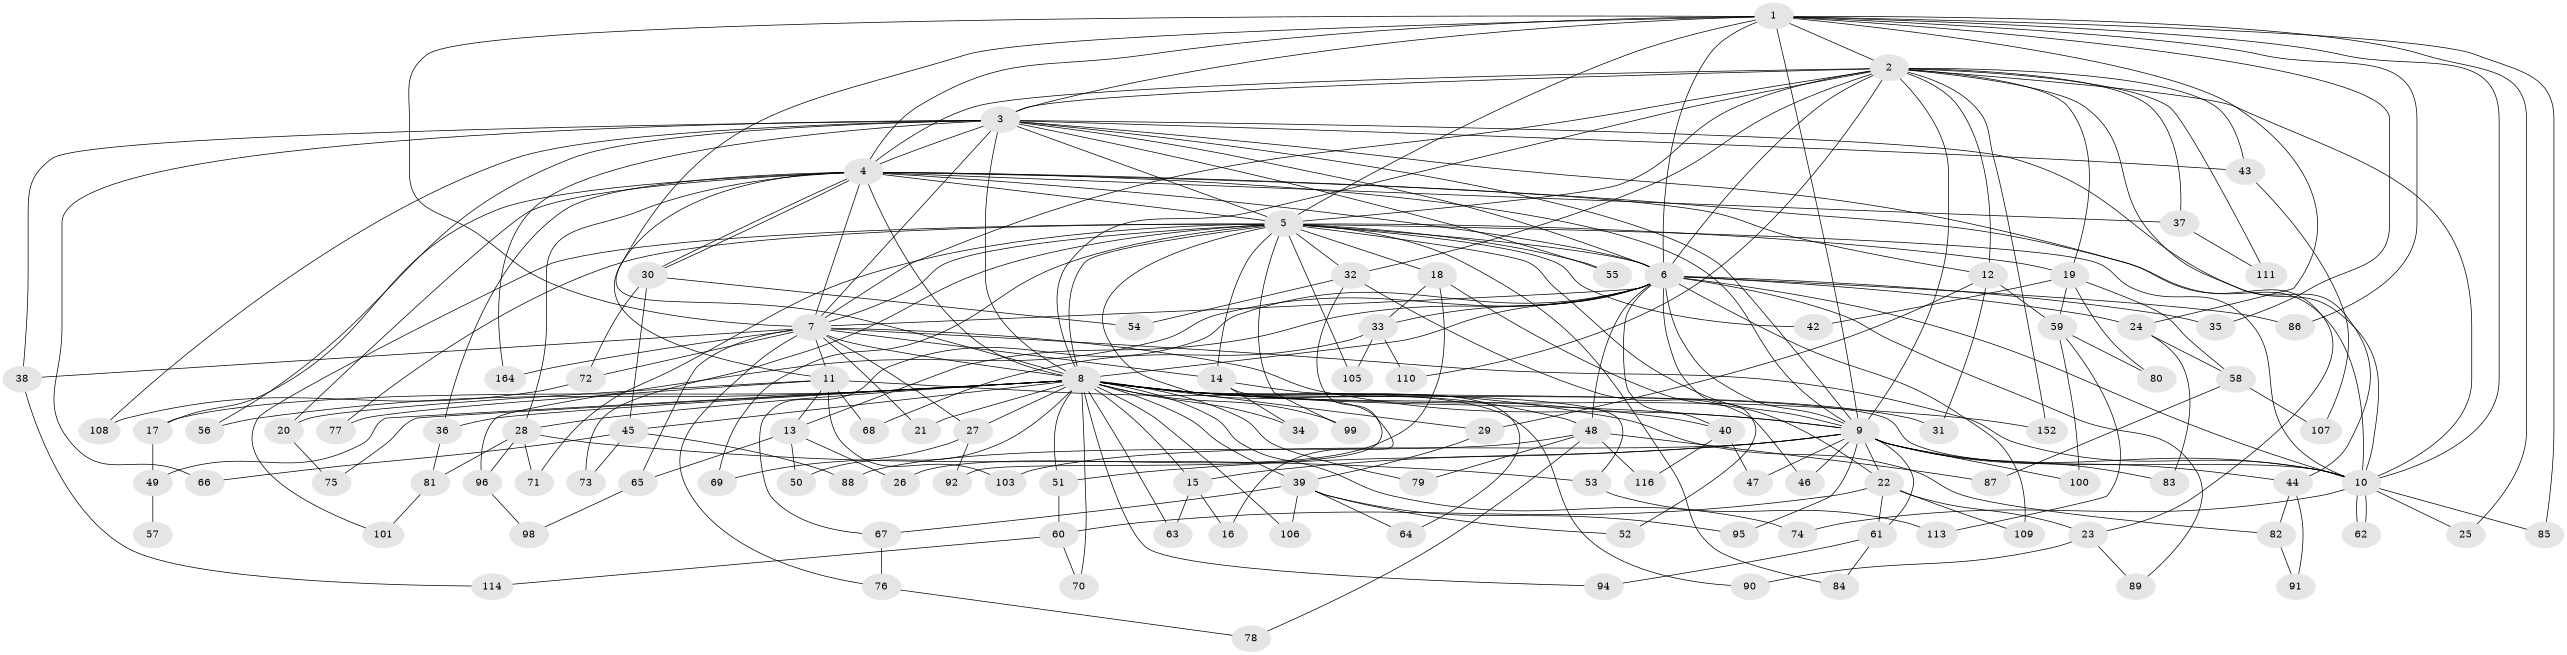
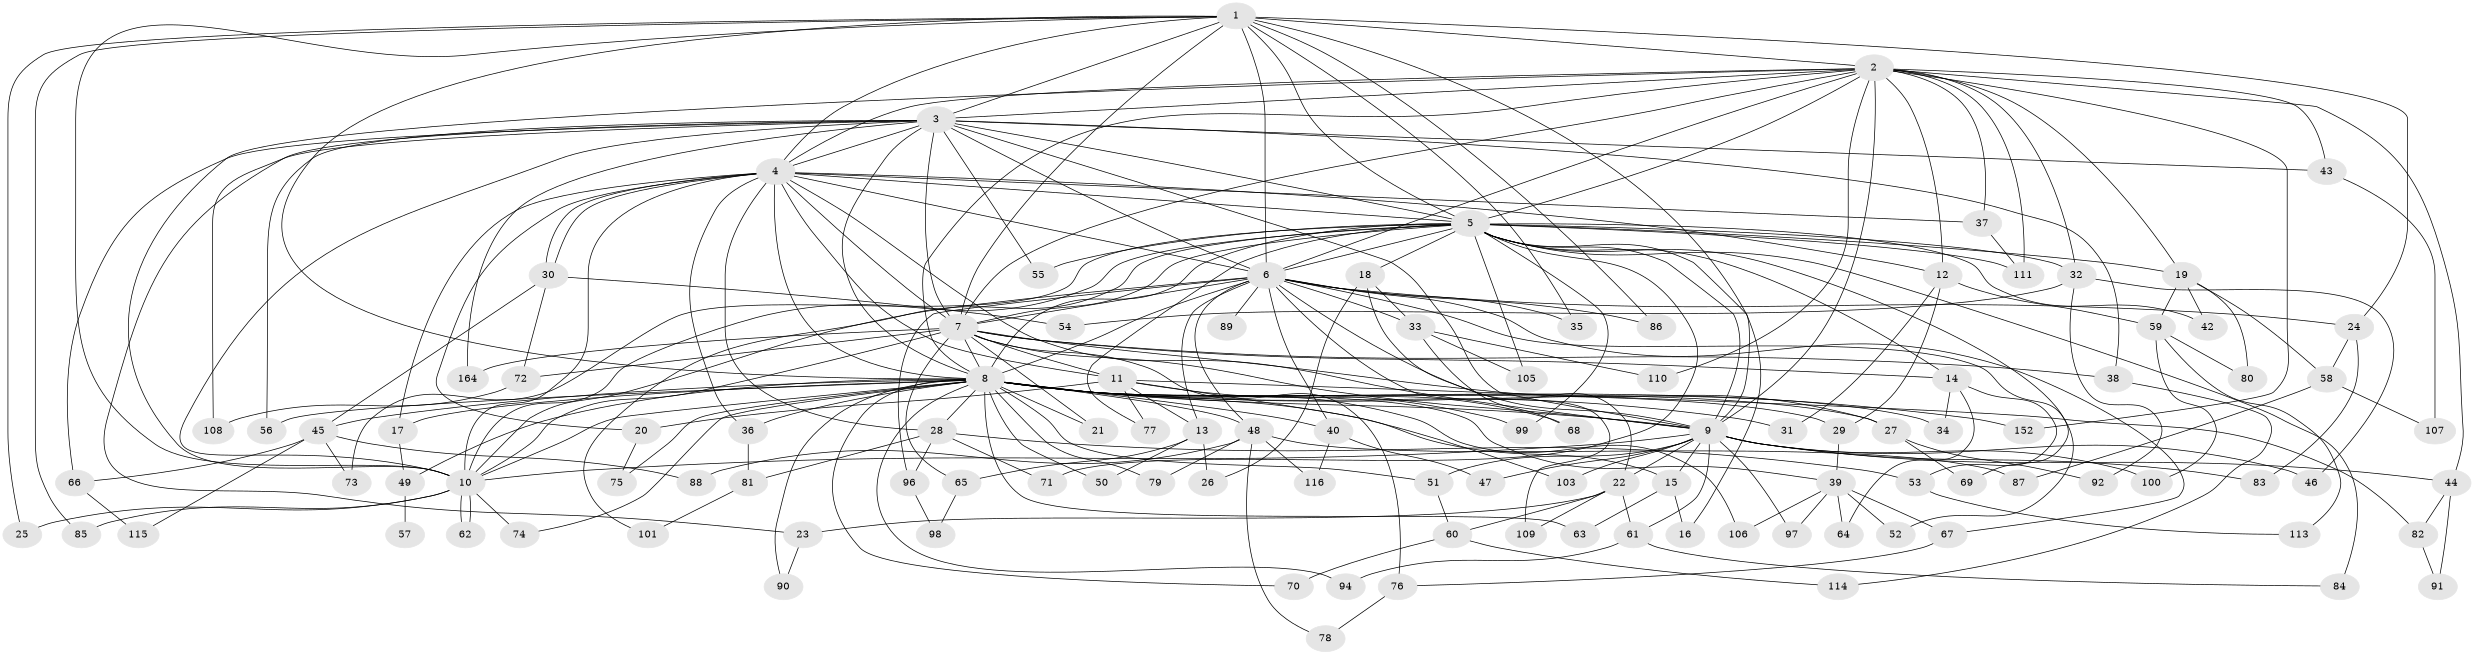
  graph {
    node [color=gray90 style=filled]
    1
    2
    3
    4
    5
    6
    7
    8
    9
    10
    24
    25
    35
    85
    86
    12
    19
    32
    37
    43
    44
    n22 [label=152]
    110
    111
    23
    38
    55
    56
    66
    n30 [label=164]
    108
    11
    17
    20
    28
    30
    36
    18
    14
    16
    42
    69
    71
    73
    77
    84
    99
    101
    105
    13
    33
    40
    48
    52
    67
    89
    96
    109
    21
    27
    65
    72
    76
    15
    29
    31
    34
    39
    45
    49
    50
    51
    63
    70
    74
    75
    79
    90
    94
    106
    22
    46
    47
    61
    83
-   95
+   95 [label=97]
    100
    103
    62
    58
    59
    26
    80
    92
    54
    107
    82
    91
    114
+   115
    68
    53
    81
    64
    n105 [label=116]
    88
    78
    87
    98
    57
    60
    113
    1 -- 2
    1 -- 3
    1 -- 4
    1 -- 5
    1 -- 6
    1 -- 7
    1 -- 8
    1 -- 9
    1 -- 10
    1 -- 24
    1 -- 25
    1 -- 35
    1 -- 85
    1 -- 86
    2 -- 3
    2 -- 4
    2 -- 5
    2 -- 6
    2 -- 7
    2 -- 8
    2 -- 9
    2 -- 10
    2 -- 12
    2 -- 19
    2 -- 32
    2 -- 37
    2 -- 43
    2 -- 44
    2 -- n22
    2 -- 110
    2 -- 111
    3 -- 4
    3 -- 5
    3 -- 6
    3 -- 7
    3 -- 8
    3 -- 9
    3 -- 10
    3 -- 43
    3 -- 23
    3 -- 38
    3 -- 55
    3 -- 56
    3 -- 66
    3 -- n30
    3 -- 108
    4 -- 5
    4 -- 6
    4 -- 7
    4 -- 8
    4 -- 9
    4 -- 10
    4 -- 12
    4 -- 37
    4 -- 11
    4 -- 17
    4 -- 20
    4 -- 28
    4 -- 30
    4 -- 30
    4 -- 36
    5 -- 6
    5 -- 7
    5 -- 8
    5 -- 9
    5 -- 10
    5 -- 19
    5 -- 32
+   5 -- 111
    5 -- 55
    5 -- 18
    5 -- 14
    5 -- 16
    5 -- 42
    5 -- 69
    5 -- 71
    5 -- 73
    5 -- 77
    5 -- 84
    5 -- 99
    5 -- 101
    5 -- 105
    6 -- 7
    6 -- 8
    6 -- 9
    6 -- 10
    6 -- 24
    6 -- 35
    6 -- 86
    6 -- 13
    6 -- 33
    6 -- 40
    6 -- 48
    6 -- 52
    6 -- 67
    6 -- 89
    6 -- 96
    6 -- 109
    7 -- 8
    7 -- 9
    7 -- 10
    7 -- 38
    7 -- n30
    7 -- 11
    7 -- 14
    7 -- 21
    7 -- 27
    7 -- 65
    7 -- 72
    7 -- 76
    8 -- 9
    8 -- 10
    8 -- n22
    8 -- 56
    8 -- 17
    8 -- 28
    8 -- 36
    8 -- 99
    8 -- 40
    8 -- 48
    8 -- 21
    8 -- 27
    8 -- 15
    8 -- 29
    8 -- 31
    8 -- 34
    8 -- 39
    8 -- 45
    8 -- 49
    8 -- 50
    8 -- 51
    8 -- 63
    8 -- 70
    8 -- 74
    8 -- 75
    8 -- 79
    8 -- 90
    8 -- 94
    8 -- 106
    9 -- 10
    9 -- 44
    9 -- 15
    9 -- 51
    9 -- 22
    9 -- 46
    9 -- 47
    9 -- 61
    9 -- 83
    9 -- 95
    9 -- 100
    9 -- 103
    10 -- 25
    10 -- 85
    10 -- 74
    10 -- 62
    10 -- 62
    24 -- 83
    24 -- 58
    12 -- 29
    12 -- 31
    12 -- 59
    19 -- 42
    19 -- 58
    19 -- 59
    19 -- 80
    32 -- 46
    32 -- 92
    32 -- 54
    37 -- 111
    43 -- 107
    44 -- 82
    44 -- 91
-   23 -- 89
    23 -- 90
    38 -- 114
+   66 -- 115
    11 -- 20
    11 -- 77
    11 -- 13
    11 -- 103
    11 -- 82
    11 -- 68
    17 -- 49
    20 -- 75
    28 -- 71
    28 -- 96
    28 -- 53
    28 -- 81
    30 -- 72
    30 -- 45
    30 -- 54
    36 -- 81
    18 -- 33
    18 -- 22
    18 -- 26
    14 -- 34
    14 -- 53
    14 -- 64
    13 -- 65
    13 -- 50
    13 -- 26
    33 -- 110
    33 -- 105
    33 -- 68
    40 -- 47
    40 -- n105
    48 -- 79
    48 -- n105
    48 -- 88
    48 -- 78
    48 -- 87
    67 -- 76
    96 -- 98
    27 -- 69
    27 -- 92
    65 -- 98
    72 -- 108
    76 -- 78
    15 -- 16
    15 -- 63
    29 -- 39
    39 -- 52
    39 -- 67
    39 -- 106
    39 -- 95
    39 -- 64
    45 -- 66
    45 -- 73
+   45 -- 115
    45 -- 88
    49 -- 57
    51 -- 60
    22 -- 23
    22 -- 109
    22 -- 61
    22 -- 60
    61 -- 84
    61 -- 94
    58 -- 107
    58 -- 87
    59 -- 100
    59 -- 80
    59 -- 113
    82 -- 91
    53 -- 113
    81 -- 101
    60 -- 70
    60 -- 114
  }
